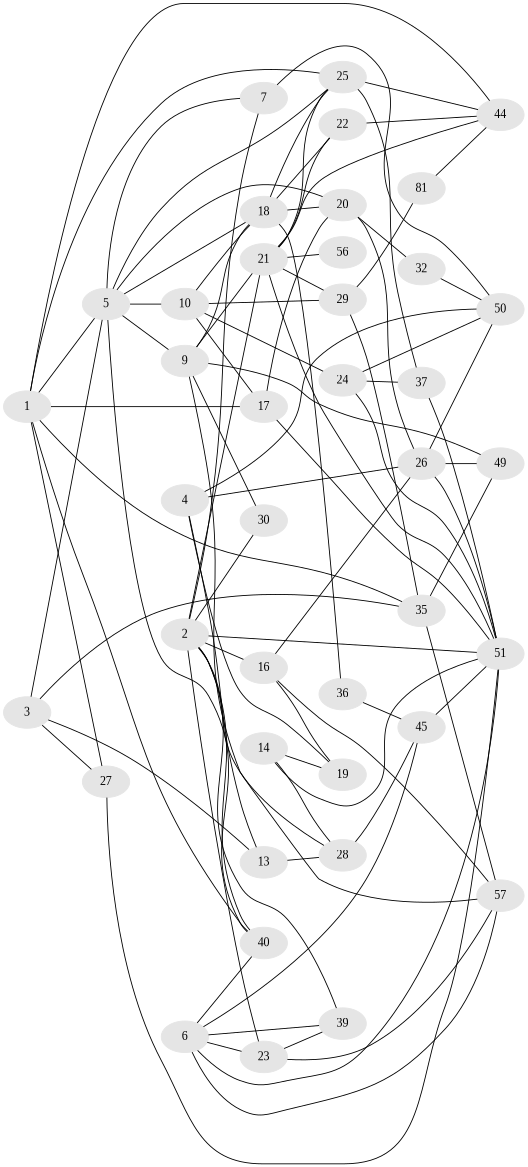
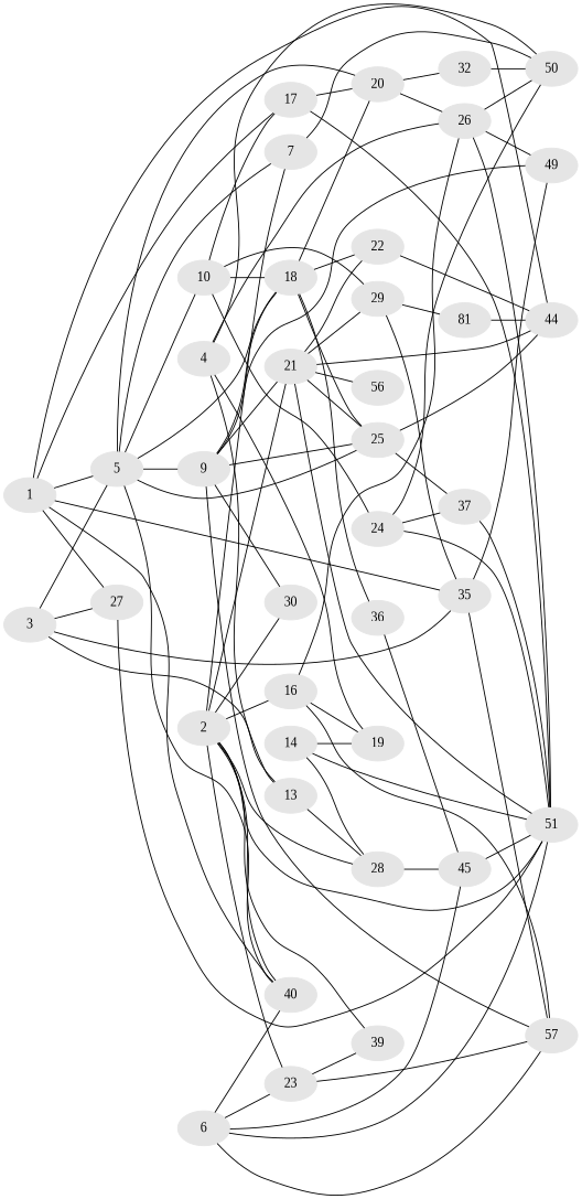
  graph {
    fontname="Liberation Serif"
    rankdir=LR
    node [color=gray90 fontname="Liberation Serif" style=filled]
    edge [fontname="Liberation Serif"]
    1 [super="+15"]
    5 [super="+47"]
    17
    27 [super="+52"]
    35 [super="+42"]
    40
    44
    7
    9 [super="+11"]
    10
    18 [super="+33"]
    20 [super="+58"]
    25 [super="+34"]
    51 [super="+55"]
    57
    49
    2 [super="+54+12+43+53"]
    16 [super="+46"]
    21 [super="+41"]
    23
    28
    30
    39
    50
    19
    26 [super="+48"]
    29
    22
    56
    45
    3
    13
    4
    36
    24 [super="+38"]
    32
    37
    6 [super="+8"]
    n39 [label=81]
    14
    1 -- 5
    1 -- 17
    1 -- 27
    1 -- 35
    1 -- 40
    1 -- 44
    5 -- 40
    5 -- 7
    5 -- 9
    5 -- 10
    5 -- 18
    5 -- 20
    5 -- 25
    17 -- 20
    17 -- 51
    27 -- 51
    35 -- 57
    35 -- 49
    7 -- 50
    9 -- 18
-   1 -- 25
+   9 -- 25
    9 -- 57
    9 -- 49
    9 -- 21
    9 -- 30
    10 -- 17
    10 -- 18
    10 -- 29
    10 -- 24
    18 -- 20
    18 -- 25
    18 -- 22
    18 -- 36
    20 -- 26 [weight=2]
    20 -- 32
    25 -- 44
    25 -- 37
    2 -- 40
    2 -- 7
    2 -- 51
    2 -- 16
    2 -- 21 [weight=2]
    2 -- 23
    2 -- 28
    2 -- 30 [weight=2]
    2 -- 39
    16 -- 57
    16 -- 19
    16 -- 26
    21 -- 44
    21 -- 25
    21 -- 51
    21 -- 29
    21 -- 22
    21 -- 56
    23 -- 57
    23 -- 39
    28 -- 45
    26 -- 51
    26 -- 49
    26 -- 50
    29 -- 35
    29 -- n39
    22 -- 44
    45 -- 51 [weight=2]
    3 -- 5
    3 -- 27
    3 -- 35
    3 -- 13
    13 -- 28
    4 -- 50
    4 -- 19
    4 -- 26
    4 -- 13
    36 -- 45
    24 -- 51
    24 -- 50
    24 -- 37
    32 -- 50
    37 -- 51
    6 -- 40
    6 -- 51
    6 -- 57
    6 -- 23
-   6 -- 39
    6 -- 45
    n39 -- 44
    14 -- 51
    14 -- 28
    14 -- 19
  }
